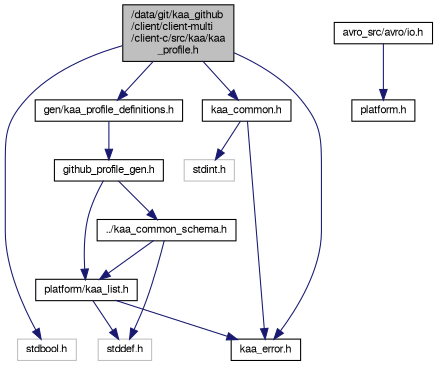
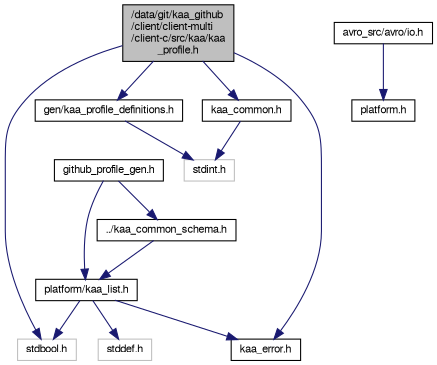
  digraph {
    node [color=black fontname=FreeSans fontsize=10 shape=record]
    edge [color=midnightblue fontname=FreeSans fontsize=10 labelfontname=FreeSans labelfontsize=10 style=solid]
    n1 [fillcolor=grey75 fontcolor=black height=0.2 label="/data/git/kaa_github\l/client/client-multi\l/client-c/src/kaa/kaa\l_profile.h" style=filled width=0.4]
    n2 [color=grey75 height=0.2 label="stdbool.h" width=0.4]
    n3 [height=0.2 label="kaa_error.h" width=0.4]
    n4 [height=0.2 label="kaa_common.h" width=0.4]
    n5 [height=0.2 label="gen/kaa_profile_definitions.h" width=0.4]
    n6 [color=grey75 height=0.2 label="stdint.h" width=0.4]
    n7 [height=0.2 label="github_profile_gen.h" width=0.4]
    n8 [height=0.2 label="../kaa_common_schema.h" width=0.4]
    n9 [height=0.2 label="platform/kaa_list.h" width=0.4]
    n10 [color=grey75 height=0.2 label="stddef.h" width=0.4]
    n11 [height=0.2 label="avro_src/avro/io.h" width=0.4]
    n12 [height=0.2 label="platform.h" width=0.4]
    n1 -> n2
    n1 -> n3
    n1 -> n4
    n1 -> n5
-   n4 -> n3
    n4 -> n6
-   n5 -> n7
+   n5 -> n6
    n7 -> n8
    n7 -> n9
    n8 -> n9
-   n8 -> n10
+   n9 -> n2
    n9 -> n3
    n9 -> n10
    n11 -> n12
  }
